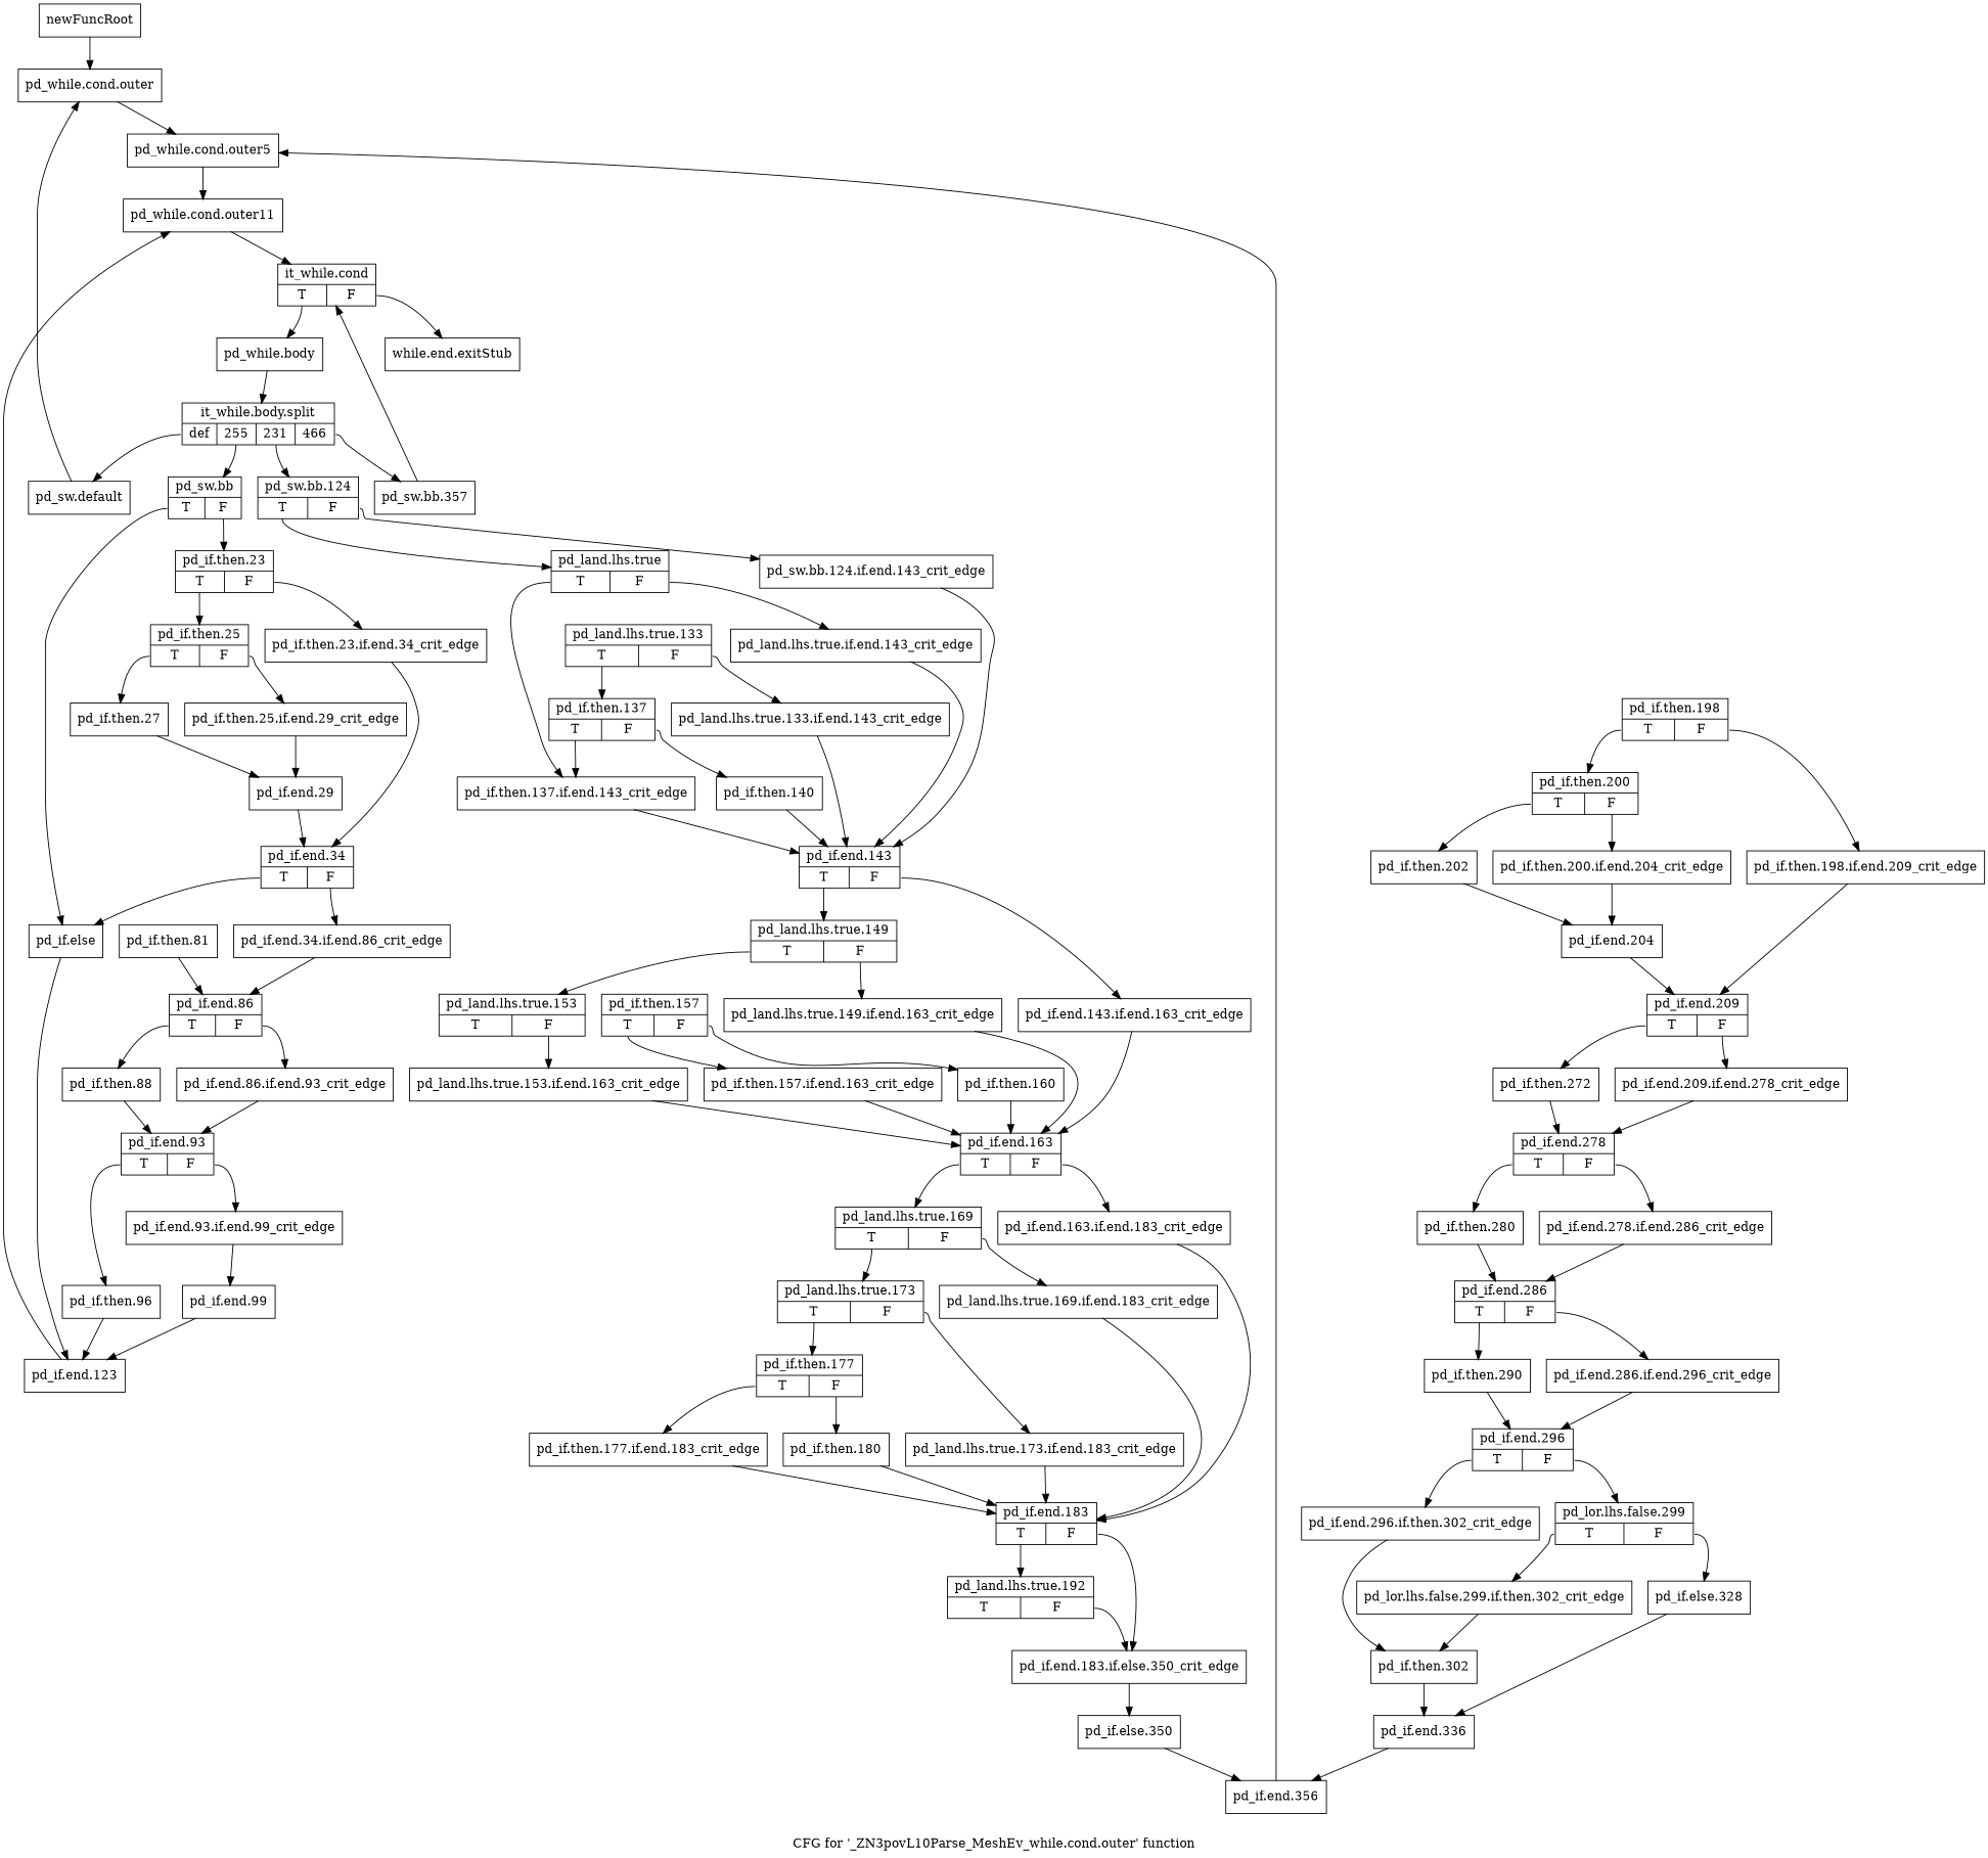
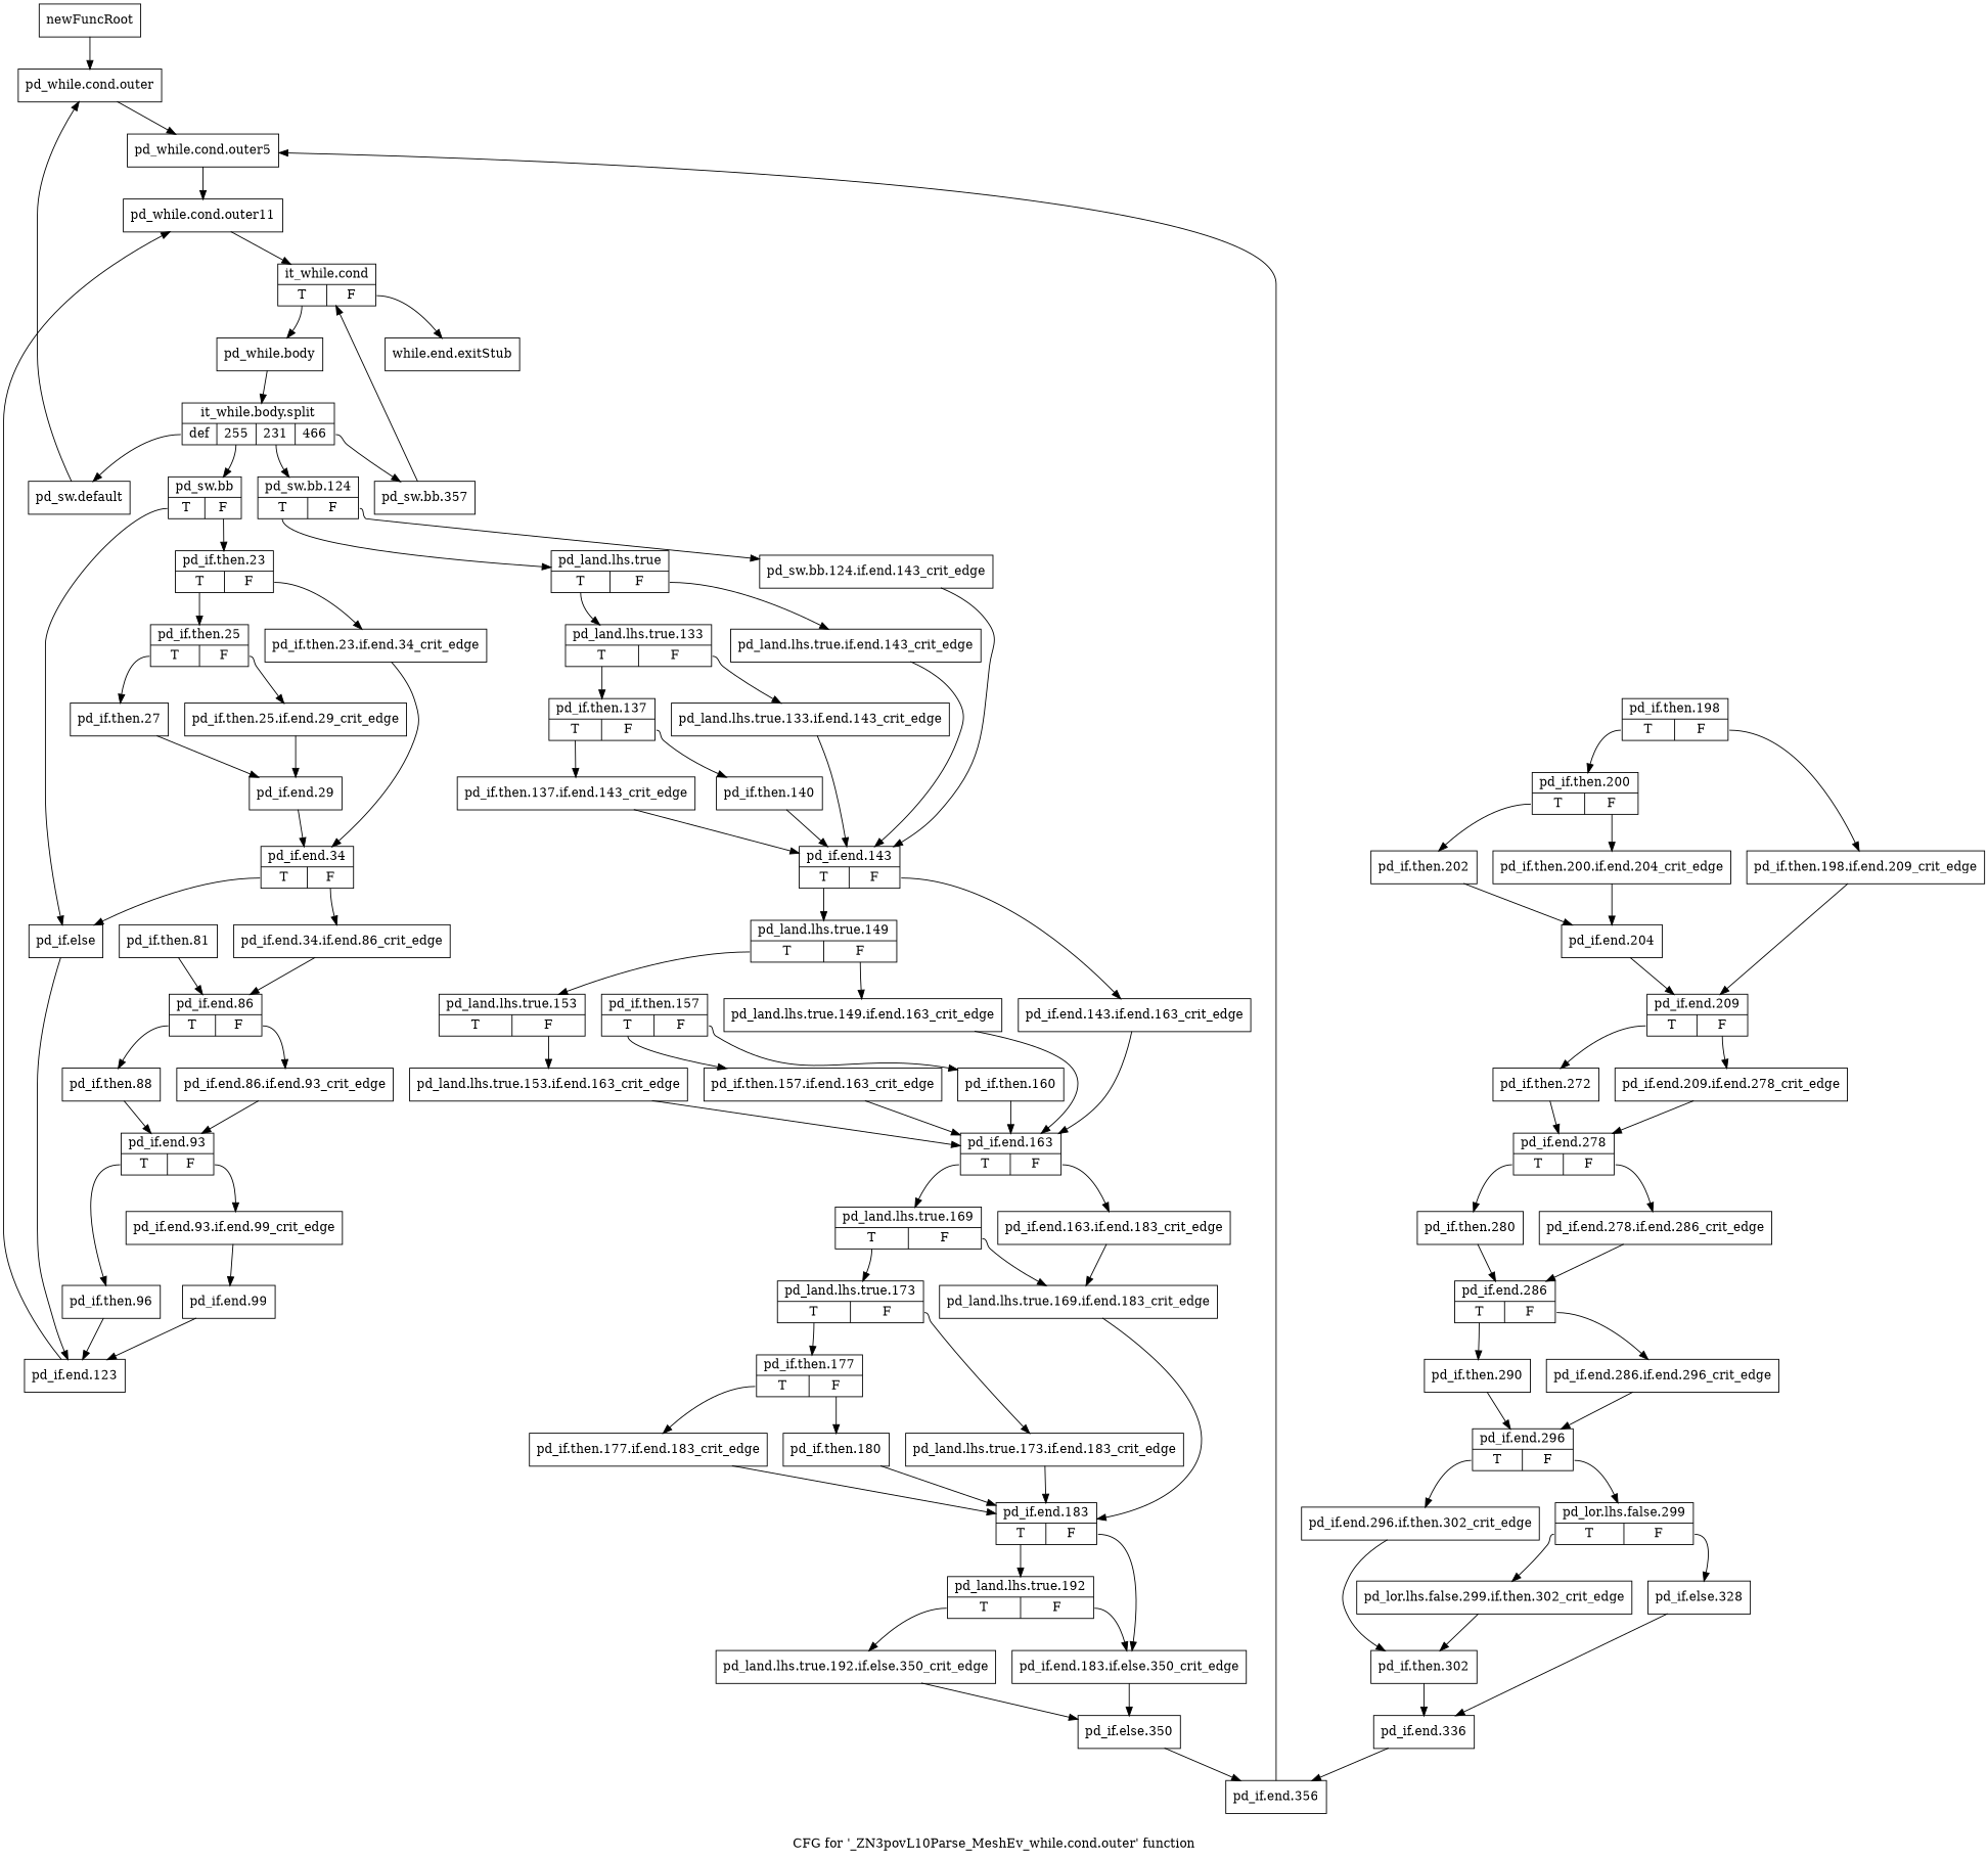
  digraph {
    label="CFG for '_ZN3povL10Parse_MeshEv_while.cond.outer' function"
    node [shape=record]
    n1 [label="{newFuncRoot}"]
    n2 [label="{pd_while.cond.outer}"]
    n3 [label="{pd_while.cond.outer5}"]
    n4 [label="{pd_while.cond.outer11}"]
    n5 [label="{while.end.exitStub}"]
    n6 [label="{it_while.cond|{<s0>T|<s1>F}}"]
    n7 [label="{pd_while.body}"]
    n8 [label="{it_while.body.split|{<s0>def|<s1>255|<s2>231|<s3>466}}"]
    n9 [label="{pd_sw.default}"]
    n10 [label="{pd_sw.bb|{<s0>T|<s1>F}}"]
    n11 [label="{pd_sw.bb.124|{<s0>T|<s1>F}}"]
    n12 [label="{pd_sw.bb.357}"]
    n13 [label="{pd_if.else}"]
    n14 [label="{pd_if.then.23|{<s0>T|<s1>F}}"]
    n15 [label="{pd_land.lhs.true|{<s0>T|<s1>F}}"]
    n16 [label="{pd_sw.bb.124.if.end.143_crit_edge}"]
    n17 [label="{pd_if.end.123}"]
    n18 [label="{pd_if.then.25|{<s0>T|<s1>F}}"]
    n19 [label="{pd_if.then.23.if.end.34_crit_edge}"]
    n20 [label="{pd_land.lhs.true.133|{<s0>T|<s1>F}}"]
    n21 [label="{pd_land.lhs.true.if.end.143_crit_edge}"]
    n22 [label="{pd_if.end.143|{<s0>T|<s1>F}}"]
    n23 [label="{pd_if.then.137|{<s0>T|<s1>F}}"]
    n24 [label="{pd_land.lhs.true.133.if.end.143_crit_edge}"]
    n25 [label="{pd_land.lhs.true.149|{<s0>T|<s1>F}}"]
    n26 [label="{pd_if.end.143.if.end.163_crit_edge}"]
    n27 [label="{pd_land.lhs.true.153|{<s0>T|<s1>F}}"]
    n28 [label="{pd_land.lhs.true.149.if.end.163_crit_edge}"]
    n29 [label="{pd_if.end.163|{<s0>T|<s1>F}}"]
    n30 [label="{pd_if.then.137.if.end.143_crit_edge}"]
    n31 [label="{pd_if.then.140}"]
    n32 [label="{pd_land.lhs.true.153.if.end.163_crit_edge}"]
    n33 [label="{pd_land.lhs.true.169|{<s0>T|<s1>F}}"]
    n34 [label="{pd_if.end.163.if.end.183_crit_edge}"]
    n35 [label="{pd_land.lhs.true.173|{<s0>T|<s1>F}}"]
    n36 [label="{pd_land.lhs.true.169.if.end.183_crit_edge}"]
    n37 [label="{pd_if.end.183|{<s0>T|<s1>F}}"]
    n38 [label="{pd_if.then.157|{<s0>T|<s1>F}}"]
    n39 [label="{pd_if.then.157.if.end.163_crit_edge}"]
    n40 [label="{pd_if.then.160}"]
    n41 [label="{pd_if.then.177|{<s0>T|<s1>F}}"]
    n42 [label="{pd_land.lhs.true.173.if.end.183_crit_edge}"]
    n43 [label="{pd_land.lhs.true.192|{<s0>T|<s1>F}}"]
    n44 [label="{pd_if.end.183.if.else.350_crit_edge}"]
+   n45 [label="{pd_land.lhs.true.192.if.else.350_crit_edge}"]
    n46 [label="{pd_if.else.350}"]
    n47 [label="{pd_if.then.177.if.end.183_crit_edge}"]
    n48 [label="{pd_if.then.180}"]
    n49 [label="{pd_if.then.198|{<s0>T|<s1>F}}"]
    n50 [label="{pd_if.then.200|{<s0>T|<s1>F}}"]
    n51 [label="{pd_if.then.198.if.end.209_crit_edge}"]
    n52 [label="{pd_if.end.356}"]
    n53 [label="{pd_if.then.202}"]
    n54 [label="{pd_if.then.200.if.end.204_crit_edge}"]
    n55 [label="{pd_if.end.209|{<s0>T|<s1>F}}"]
    n56 [label="{pd_if.end.204}"]
    n57 [label="{pd_if.then.272}"]
    n58 [label="{pd_if.end.209.if.end.278_crit_edge}"]
    n59 [label="{pd_if.end.278|{<s0>T|<s1>F}}"]
    n60 [label="{pd_if.then.280}"]
    n61 [label="{pd_if.end.278.if.end.286_crit_edge}"]
    n62 [label="{pd_if.end.286|{<s0>T|<s1>F}}"]
    n63 [label="{pd_if.then.290}"]
    n64 [label="{pd_if.end.286.if.end.296_crit_edge}"]
    n65 [label="{pd_if.end.296|{<s0>T|<s1>F}}"]
    n66 [label="{pd_if.end.296.if.then.302_crit_edge}"]
    n67 [label="{pd_lor.lhs.false.299|{<s0>T|<s1>F}}"]
    n68 [label="{pd_if.then.302}"]
    n69 [label="{pd_lor.lhs.false.299.if.then.302_crit_edge}"]
    n70 [label="{pd_if.else.328}"]
    n71 [label="{pd_if.end.336}"]
    n72 [label="{pd_if.then.27}"]
    n73 [label="{pd_if.then.25.if.end.29_crit_edge}"]
    n74 [label="{pd_if.end.34|{<s0>T|<s1>F}}"]
    n75 [label="{pd_if.end.29}"]
    n76 [label="{pd_if.end.34.if.end.86_crit_edge}"]
    n77 [label="{pd_if.then.81}"]
    n78 [label="{pd_if.end.86|{<s0>T|<s1>F}}"]
    n79 [label="{pd_if.then.88}"]
    n80 [label="{pd_if.end.86.if.end.93_crit_edge}"]
    n81 [label="{pd_if.end.93|{<s0>T|<s1>F}}"]
    n82 [label="{pd_if.then.96}"]
    n83 [label="{pd_if.end.93.if.end.99_crit_edge}"]
    n84 [label="{pd_if.end.99}"]
    n1 -> n2
    n2 -> n3
    n3 -> n4
    n4 -> n6
    n6 -> n5 [tailport=s1]
    n6 -> n7 [tailport=s0]
    n7 -> n8
    n8 -> n9 [tailport=s0]
    n8 -> n10 [tailport=s1]
    n8 -> n11 [tailport=s2]
    n8 -> n12 [tailport=s3]
    n9 -> n2
    n10 -> n13 [tailport=s0]
    n10 -> n14 [tailport=s1]
    n11 -> n15 [tailport=s0]
    n11 -> n16 [tailport=s1]
    n12 -> n6
    n13 -> n17
    n14 -> n18 [tailport=s0]
    n14 -> n19 [tailport=s1]
-   n15 -> n30 [tailport=s0]
+   n15 -> n20 [tailport=s0]
    n15 -> n21 [tailport=s1]
    n16 -> n22
    n17 -> n4
    n18 -> n72 [tailport=s0]
    n18 -> n73 [tailport=s1]
    n19 -> n74
    n20 -> n23 [tailport=s0]
    n20 -> n24 [tailport=s1]
    n21 -> n22
    n22 -> n25 [tailport=s0]
    n22 -> n26 [tailport=s1]
    n23 -> n30 [tailport=s0]
    n23 -> n31 [tailport=s1]
    n24 -> n22
    n25 -> n27 [tailport=s0]
    n25 -> n28 [tailport=s1]
    n26 -> n29
    n27 -> n32 [tailport=s1]
    n28 -> n29
    n29 -> n33 [tailport=s0]
    n29 -> n34 [tailport=s1]
    n30 -> n22
    n31 -> n22
    n32 -> n29
    n33 -> n35 [tailport=s0]
    n33 -> n36 [tailport=s1]
-   n34 -> n37
+   n34 -> n36
    n35 -> n41 [tailport=s0]
    n35 -> n42 [tailport=s1]
    n36 -> n37
    n37 -> n43 [tailport=s0]
    n37 -> n44 [tailport=s1]
    n38 -> n39 [tailport=s0]
    n38 -> n40 [tailport=s1]
    n39 -> n29
    n40 -> n29
    n41 -> n47 [tailport=s0]
    n41 -> n48 [tailport=s1]
    n42 -> n37
    n43 -> n44 [tailport=s1]
+   n43 -> n45 [tailport=s0]
    n44 -> n46
+   n45 -> n46
    n46 -> n52
    n47 -> n37
    n48 -> n37
    n49 -> n50 [tailport=s0]
    n49 -> n51 [tailport=s1]
    n50 -> n53 [tailport=s0]
    n50 -> n54 [tailport=s1]
    n51 -> n55
    n52 -> n3
    n53 -> n56
    n54 -> n56
    n55 -> n57 [tailport=s0]
    n55 -> n58 [tailport=s1]
    n56 -> n55
    n57 -> n59
    n58 -> n59
    n59 -> n60 [tailport=s0]
    n59 -> n61 [tailport=s1]
    n60 -> n62
    n61 -> n62
    n62 -> n63 [tailport=s0]
    n62 -> n64 [tailport=s1]
    n63 -> n65
    n64 -> n65
    n65 -> n66 [tailport=s0]
    n65 -> n67 [tailport=s1]
    n66 -> n68
    n67 -> n69 [tailport=s0]
    n67 -> n70 [tailport=s1]
    n68 -> n71
    n69 -> n68
    n70 -> n71
    n71 -> n52
    n72 -> n75
    n73 -> n75
    n74 -> n13 [tailport=s0]
    n74 -> n76 [tailport=s1]
    n75 -> n74
    n76 -> n78
    n77 -> n78
    n78 -> n79 [tailport=s0]
    n78 -> n80 [tailport=s1]
    n79 -> n81
    n80 -> n81
    n81 -> n82 [tailport=s0]
    n81 -> n83 [tailport=s1]
    n82 -> n17
    n83 -> n84
    n84 -> n17
  }
